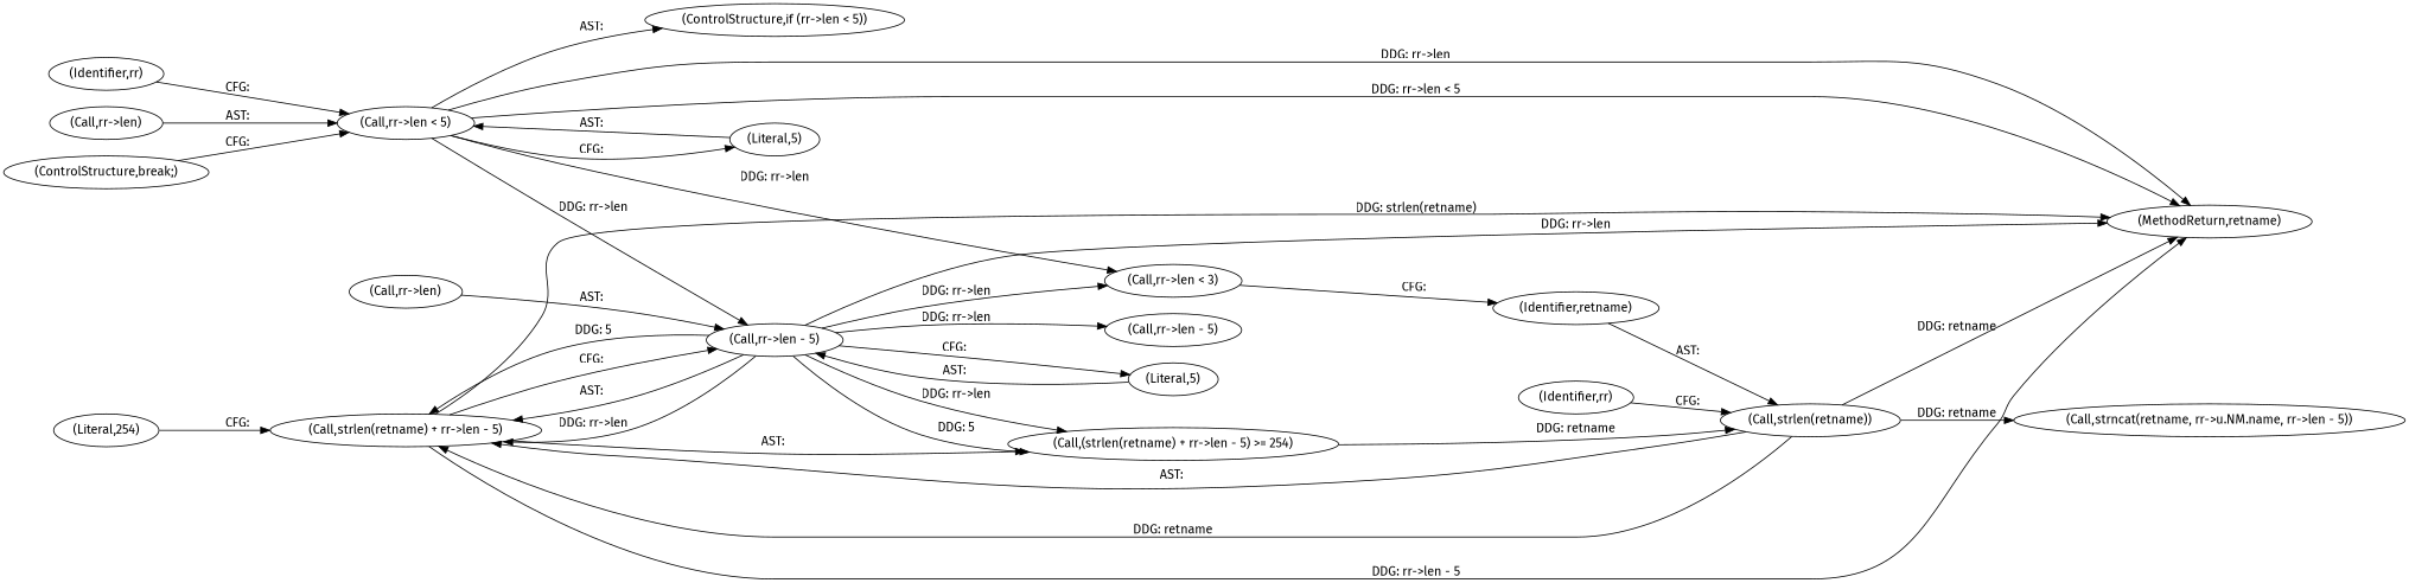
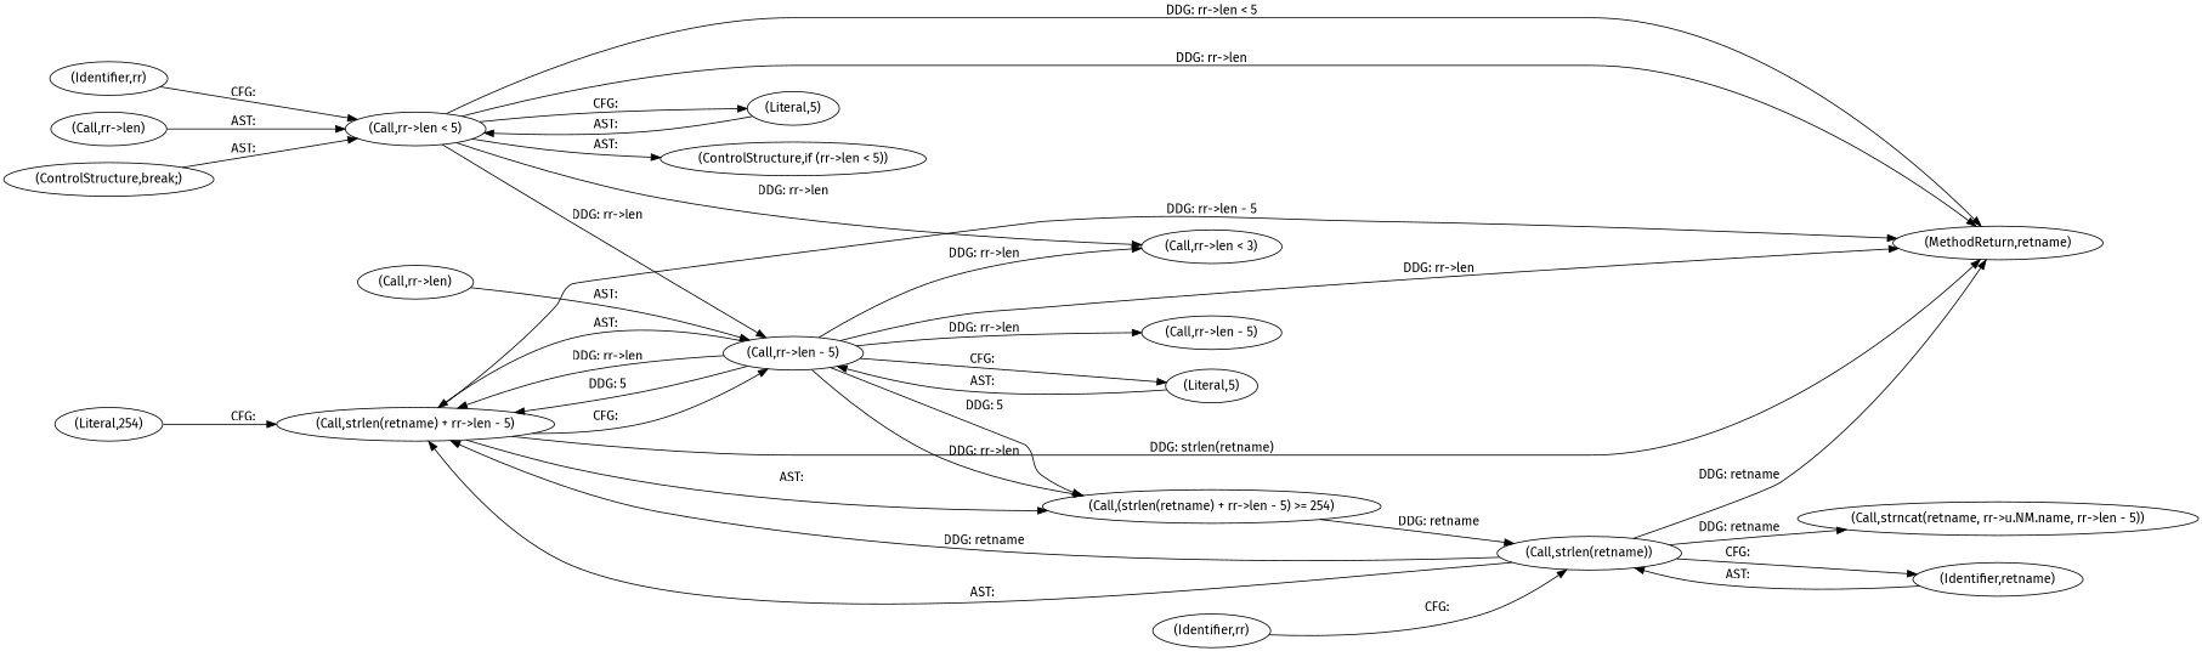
  digraph {
    fontname="Fira Sans"
    rankdir=LR
    node [fontname="Fira Sans"]
    edge [fontname="Fira Sans"]
    n1 [label="(Call,strlen(retname) + rr->len - 5)"]
    n2 [label="(Call,rr->len - 5)"]
    n3 [label="(MethodReturn,retname)"]
    n4 [label="(Call,(strlen(retname) + rr->len - 5) >= 254)"]
    n5 [label="(Call,rr->len < 3)"]
    n6 [label="(Call,rr->len - 5)"]
    n7 [label="(Literal,5)"]
    n8 [label="(Call,strlen(retname))"]
    n9 [label="(Identifier,retname)"]
    n10 [label="(Call,strncat(retname, rr->u.NM.name, rr->len - 5))"]
    n11 [label="(Call,rr->len < 5)"]
    n12 [label="(Literal,5)"]
    n13 [label="(ControlStructure,if (rr->len < 5))"]
    n14 [label="(Call,rr->len)"]
    n15 [label="(Identifier,rr)"]
    n16 [label="(Literal,254)"]
    n17 [label="(ControlStructure,break;)"]
    n18 [label="(Identifier,rr)"]
    n19 [label="(Call,rr->len)"]
    n1 -> n2 [label="CFG: "]
    n1 -> n3 [label="DDG: strlen(retname)"]
    n1 -> n3 [label="DDG: rr->len - 5"]
    n1 -> n4 [label="AST: "]
    n2 -> n1 [label="AST: "]
    n2 -> n1 [label="DDG: rr->len"]
    n2 -> n1 [label="DDG: 5"]
    n2 -> n3 [label="DDG: rr->len"]
    n2 -> n4 [label="DDG: rr->len"]
    n2 -> n4 [label="DDG: 5"]
    n2 -> n5 [label="DDG: rr->len"]
    n2 -> n6 [label="DDG: rr->len"]
    n2 -> n7 [label="CFG: "]
    n4 -> n8 [label="DDG: retname"]
    n7 -> n2 [label="AST: "]
    n8 -> n1 [label="AST: "]
    n8 -> n1 [label="DDG: retname"]
    n8 -> n3 [label="DDG: retname"]
-   n5 -> n9 [label="CFG: "]
+   n8 -> n9 [label="CFG: "]
    n8 -> n10 [label="DDG: retname"]
    n9 -> n8 [label="AST: "]
    n11 -> n2 [label="DDG: rr->len"]
    n11 -> n3 [label="DDG: rr->len"]
    n11 -> n3 [label="DDG: rr->len < 5"]
    n11 -> n5 [label="DDG: rr->len"]
    n11 -> n12 [label="CFG: "]
    n11 -> n13 [label="AST: "]
    n12 -> n11 [label="AST: "]
    n14 -> n11 [label="AST: "]
    n15 -> n8 [label="CFG: "]
    n16 -> n1 [label="CFG: "]
-   n17 -> n11 [label="CFG: "]
+   n17 -> n11 [label="AST: "]
    n18 -> n11 [label="CFG: "]
    n19 -> n2 [label="AST: "]
  }
